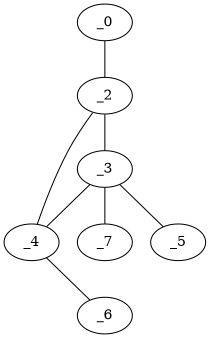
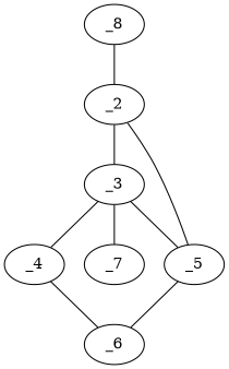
  graph {
    edge [valence=1]
-   _0 [x=6 y=112]
+   _0 [x=6 y=112 label=_8]
    _2 [x=22 y=110]
    _4 [x=33 y=70]
    _3 [x=31 y=107]
    _6 [x=65 y=6]
    _5 [x=63 y=77]
    _7 [x=97 y=61]
    _0 -- _2
-   _2 -- _4 [valence=2]
+   _2 -- _5 [valence=2]
    _2 -- _3
    _4 -- _6
    _3 -- _4 [valence=2]
    _3 -- _5 [valence=2]
    _3 -- _7
+   _5 -- _6 [valence=2]
  }
